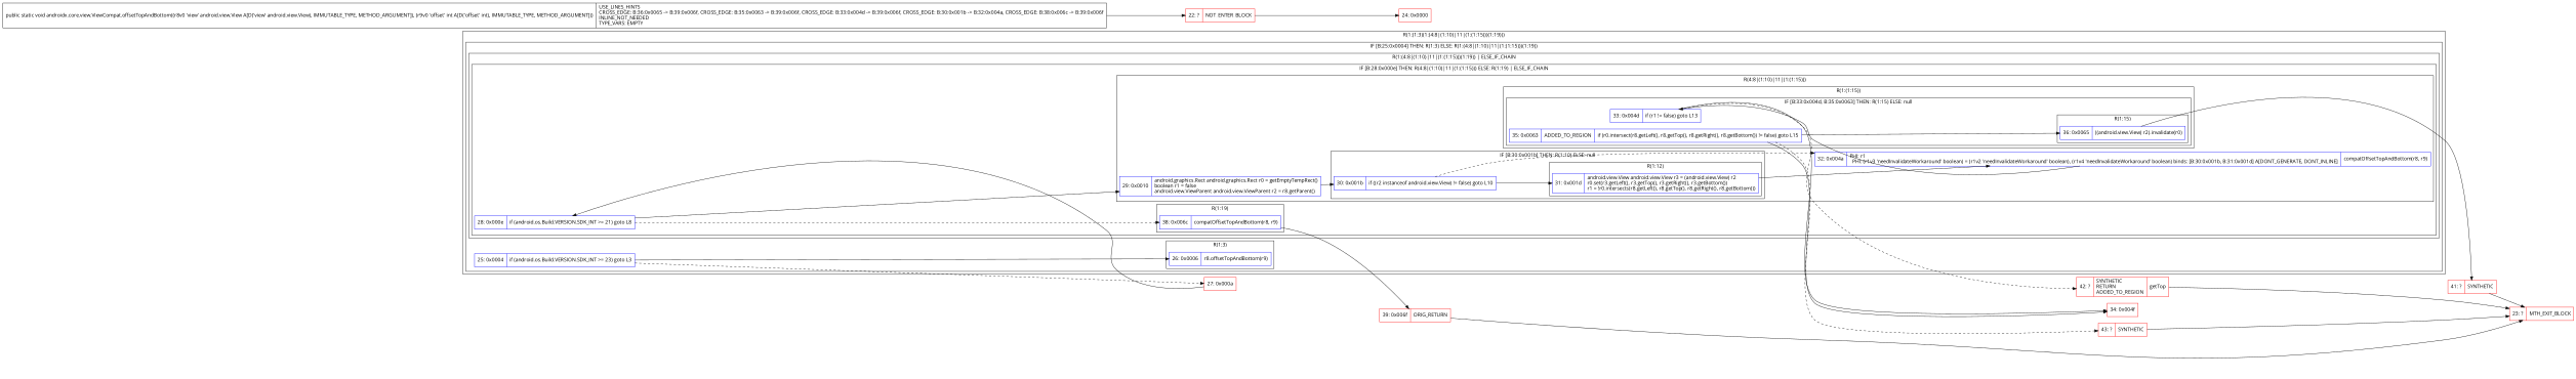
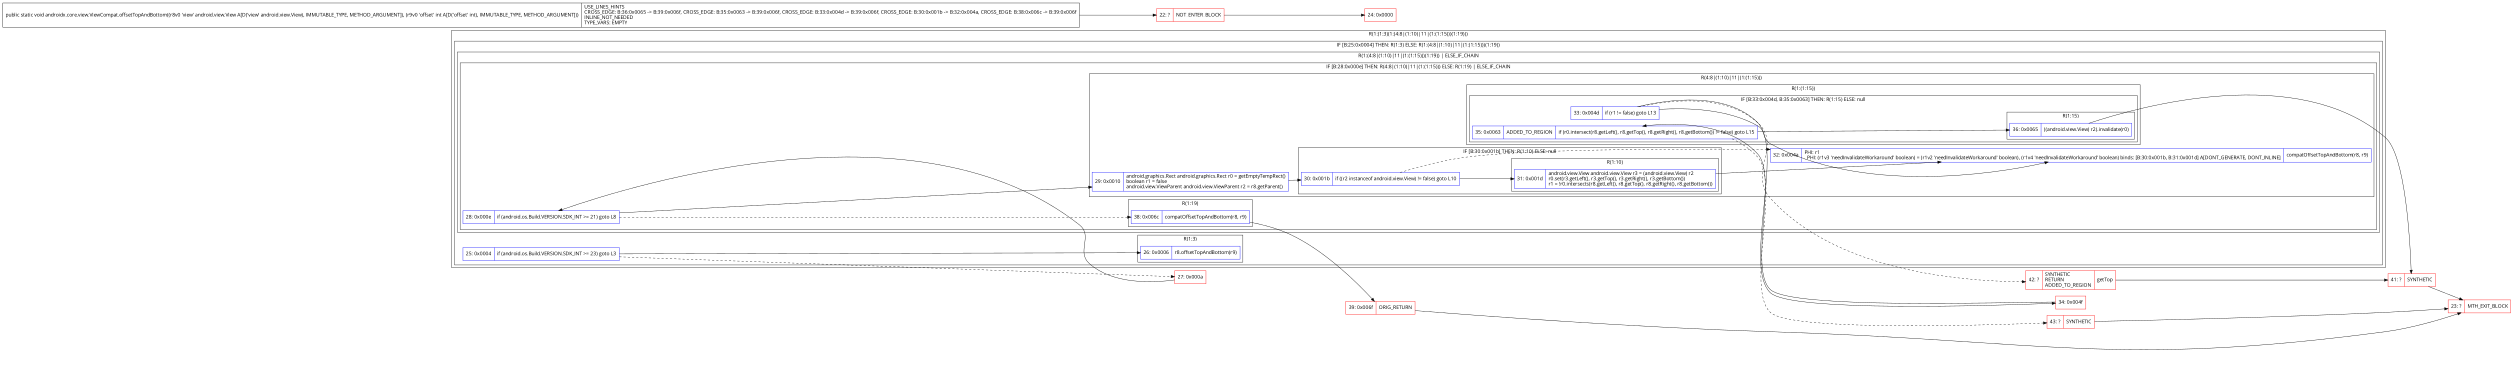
  digraph {
    fontname="Open Sans"
    rankdir=LR
    node [color=blue fontname="Open Sans" shape=record]
    edge [fontname="Open Sans"]
    n1 [label="{26\:\ 0x0006|r8.offsetTopAndBottom(r9)\l}"]
    n2 [label="{31\:\ 0x001d|android.view.View android.view.View r3 = (android.view.View) r2\lr0.set(r3.getLeft(), r3.getTop(), r3.getRight(), r3.getBottom())\lr1 = !r0.intersects(r8.getLeft(), r8.getTop(), r8.getRight(), r8.getBottom())\l}"]
    n3 [label="{30\:\ 0x001b|if ((r2 instanceof android.view.View) != false) goto L10\l}"]
    n4 [label="{36\:\ 0x0065|((android.view.View) r2).invalidate(r0)\l}"]
    n5 [label="{33\:\ 0x004d|if (r1 != false) goto L13\l}"]
    n6 [label="{35\:\ 0x0063|ADDED_TO_REGION\l|if (r0.intersect(r8.getLeft(), r8.getTop(), r8.getRight(), r8.getBottom()) != false) goto L15\l}"]
    n7 [label="{29\:\ 0x0010|android.graphics.Rect android.graphics.Rect r0 = getEmptyTempRect()\lboolean r1 = false\landroid.view.ViewParent android.view.ViewParent r2 = r8.getParent()\l}"]
    n8 [label="{32\:\ 0x004a|PHI: r1 \l  PHI: (r1v3 'needInvalidateWorkaround' boolean) = (r1v2 'needInvalidateWorkaround' boolean), (r1v4 'needInvalidateWorkaround' boolean) binds: [B:30:0x001b, B:31:0x001d] A[DONT_GENERATE, DONT_INLINE]\l|compatOffsetTopAndBottom(r8, r9)\l}"]
    n9 [label="{38\:\ 0x006c|compatOffsetTopAndBottom(r8, r9)\l}"]
    n10 [label="{28\:\ 0x000e|if (android.os.Build.VERSION.SDK_INT \>= 21) goto L8\l}"]
    n11 [label="{25\:\ 0x0004|if (android.os.Build.VERSION.SDK_INT \>= 23) goto L3\l}"]
    n12 [color=red label="{41\:\ ?|SYNTHETIC\l}"]
    n13 [color=red label="{34\:\ 0x004f}"]
    n14 [color=red label="{42\:\ ?|SYNTHETIC\lRETURN\lADDED_TO_REGION\l|getTop\l}"]
    n15 [color=red label="{43\:\ ?|SYNTHETIC\l}"]
    n16 [color=red label="{39\:\ 0x006f|ORIG_RETURN\l}"]
    n17 [color=red label="{27\:\ 0x000a}"]
    n18 [color=red label="{23\:\ ?|MTH_EXIT_BLOCK\l}"]
    n19 [color=red label="{22\:\ ?|NOT_ENTER_BLOCK\l}"]
    n20 [color=red label="{24\:\ 0x0000}"]
    n21 [label="{public static void androidx.core.view.ViewCompat.offsetTopAndBottom((r8v0 'view' android.view.View A[D('view' android.view.View), IMMUTABLE_TYPE, METHOD_ARGUMENT]), (r9v0 'offset' int A[D('offset' int), IMMUTABLE_TYPE, METHOD_ARGUMENT]))  | USE_LINES_HINTS\lCROSS_EDGE: B:36:0x0065 \-\> B:39:0x006f, CROSS_EDGE: B:35:0x0063 \-\> B:39:0x006f, CROSS_EDGE: B:33:0x004d \-\> B:39:0x006f, CROSS_EDGE: B:30:0x001b \-\> B:32:0x004a, CROSS_EDGE: B:38:0x006c \-\> B:39:0x006f\lINLINE_NOT_NEEDED\lTYPE_VARS: EMPTY\l}" color=""]
    subgraph cluster_1 {
      label="R(1:(1:3)(1:(4:8|(1:10)|11|(1:(1:15)))(1:19)))"
      subgraph cluster_2 {
        label="IF [B:25:0x0004] THEN: R(1:3) ELSE: R(1:(4:8|(1:10)|11|(1:(1:15)))(1:19))"
        n11
        subgraph cluster_3 {
          label="R(1:3)"
          n1
        }
        subgraph cluster_4 {
          label="R(1:(4:8|(1:10)|11|(1:(1:15)))(1:19)) | ELSE_IF_CHAIN\l"
          subgraph cluster_5 {
            label="IF [B:28:0x000e] THEN: R(4:8|(1:10)|11|(1:(1:15))) ELSE: R(1:19) | ELSE_IF_CHAIN\l"
            n10
            subgraph cluster_6 {
              label="R(4:8|(1:10)|11|(1:(1:15)))"
              n7
              n8
              subgraph cluster_7 {
                label="IF [B:30:0x001b] THEN: R(1:10) ELSE: null"
                n3
                subgraph cluster_8 {
-                 label="R(1:12)"
+                 label="R(1:10)"
                  n2
                }
              }
              subgraph cluster_9 {
                label="R(1:(1:15))"
                subgraph cluster_10 {
                  label="IF [B:33:0x004d, B:35:0x0063] THEN: R(1:15) ELSE: null"
                  n5
                  n6
                  subgraph cluster_11 {
                    label="R(1:15)"
                    n4
                  }
                }
              }
            }
            subgraph cluster_12 {
              label="R(1:19)"
              n9
            }
          }
        }
      }
    }
    n2 -> n8
    n3 -> n2
    n3 -> n8 [style=dashed]
    n4 -> n12
    n5 -> n13
    n5 -> n14 [style=dashed]
    n6 -> n4
    n6 -> n15 [style=dashed]
    n7 -> n3
-   n8 -> n5
+   n5 -> n8
    n9 -> n16
    n10 -> n7
    n10 -> n9 [style=dashed]
    n11 -> n1
    n11 -> n17 [style=dashed]
    n12 -> n18
-   n6 -> n13
-   n14 -> n18
+   n13 -> n6
+   n14 -> n12
    n15 -> n18
    n16 -> n18
    n17 -> n10
    n19 -> n20
    n21 -> n19
  }
